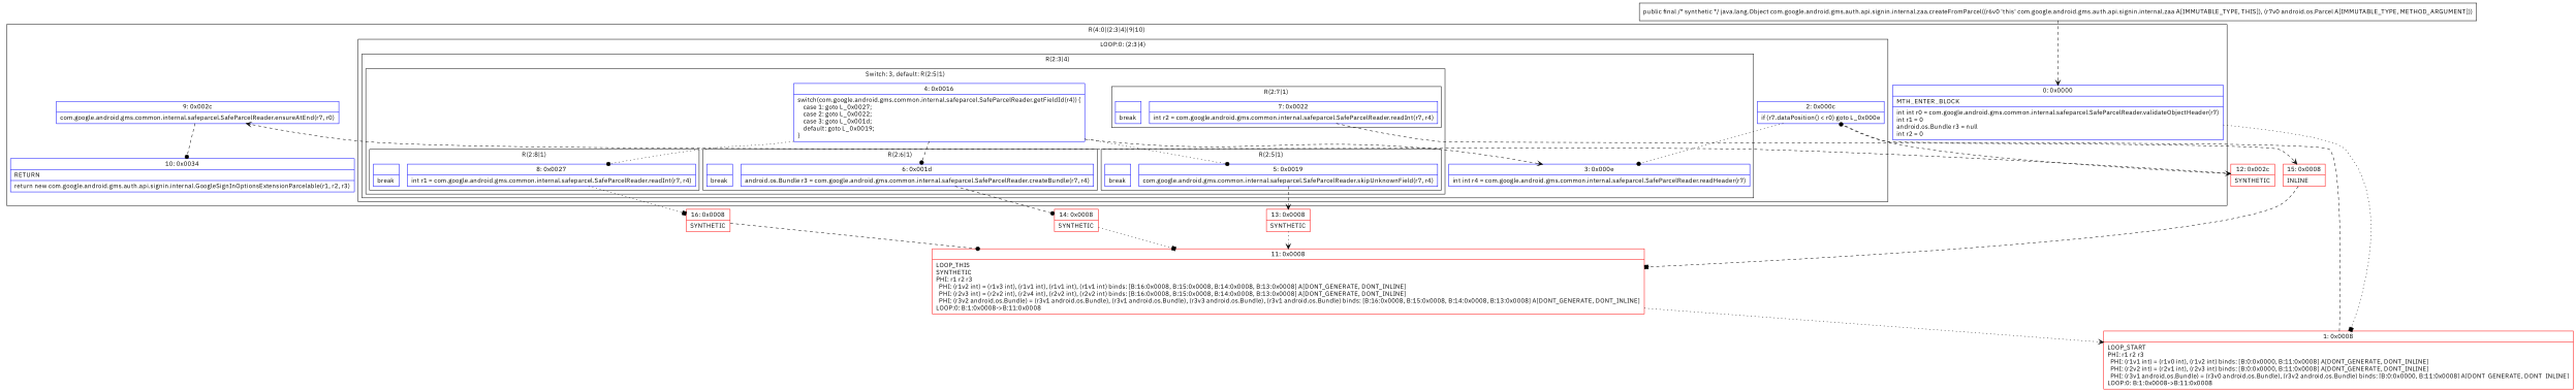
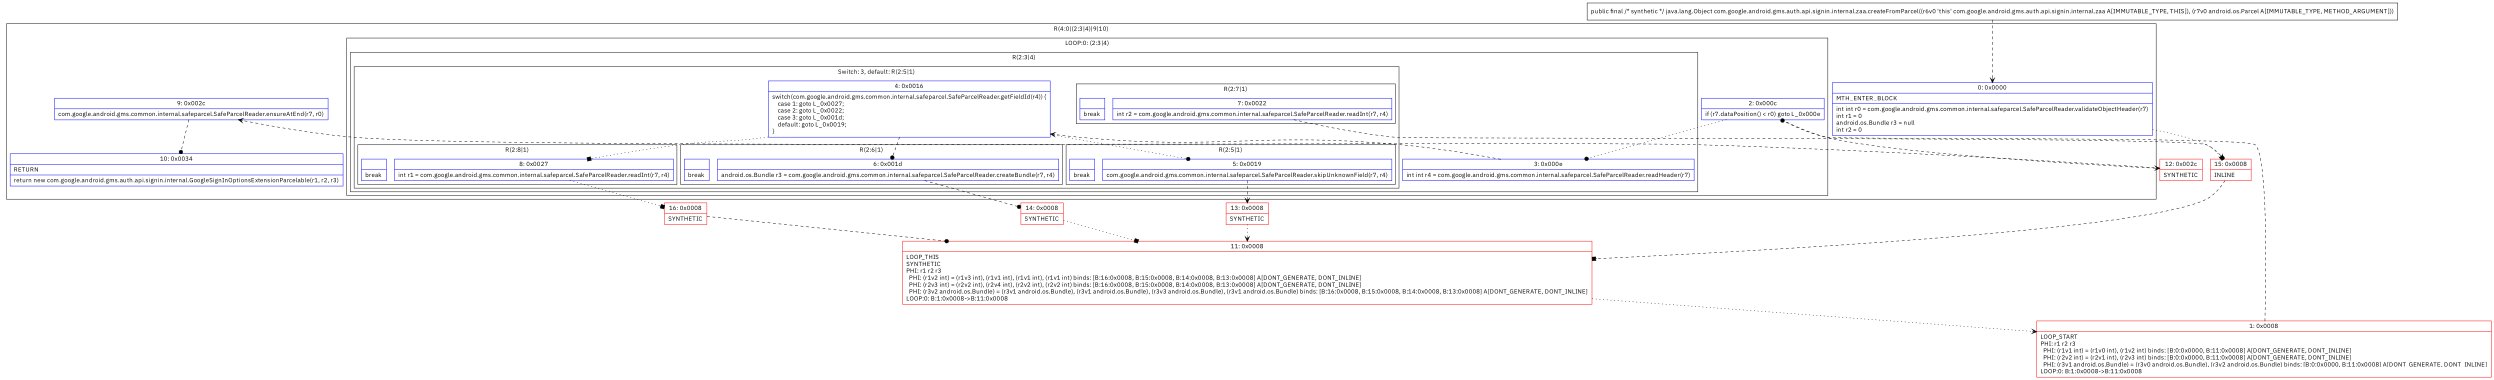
  digraph {
    fontname="IBM Plex Sans"
    node [color=blue fontname="IBM Plex Sans" shape=record]
    edge [arrowhead=vee fontname="IBM Plex Sans" style=dashed]
    n1 [label="{8\:\ 0x0027|int r1 = com.google.android.gms.common.internal.safeparcel.SafeParcelReader.readInt(r7, r4)\l}"]
    n2 [label="{|break\l}"]
    n3 [label="{7\:\ 0x0022|int r2 = com.google.android.gms.common.internal.safeparcel.SafeParcelReader.readInt(r7, r4)\l}"]
    n4 [label="{|break\l}"]
    n5 [label="{6\:\ 0x001d|android.os.Bundle r3 = com.google.android.gms.common.internal.safeparcel.SafeParcelReader.createBundle(r7, r4)\l}"]
    n6 [label="{|break\l}"]
    n7 [label="{5\:\ 0x0019|com.google.android.gms.common.internal.safeparcel.SafeParcelReader.skipUnknownField(r7, r4)\l}"]
    n8 [label="{|break\l}"]
    n9 [label="{4\:\ 0x0016|switch(com.google.android.gms.common.internal.safeparcel.SafeParcelReader.getFieldId(r4)) \{\l    case 1: goto L_0x0027;\l    case 2: goto L_0x0022;\l    case 3: goto L_0x001d;\l    default: goto L_0x0019;\l\}\l}"]
    n10 [label="{3\:\ 0x000e|int int r4 = com.google.android.gms.common.internal.safeparcel.SafeParcelReader.readHeader(r7)\l}"]
    n11 [label="{2\:\ 0x000c|if (r7.dataPosition() \< r0) goto L_0x000e\l}"]
    n12 [label="{0\:\ 0x0000|MTH_ENTER_BLOCK\l|int int r0 = com.google.android.gms.common.internal.safeparcel.SafeParcelReader.validateObjectHeader(r7)\lint r1 = 0\landroid.os.Bundle r3 = null\lint r2 = 0\l}"]
    n13 [label="{9\:\ 0x002c|com.google.android.gms.common.internal.safeparcel.SafeParcelReader.ensureAtEnd(r7, r0)\l}"]
    n14 [label="{10\:\ 0x0034|RETURN\l|return new com.google.android.gms.auth.api.signin.internal.GoogleSignInOptionsExtensionParcelable(r1, r2, r3)\l}"]
    n15 [color=red label="{16\:\ 0x0008|SYNTHETIC\l}"]
    n16 [color=red label="{15\:\ 0x0008|INLINE\l}"]
    n17 [color=red label="{14\:\ 0x0008|SYNTHETIC\l}"]
    n18 [color=red label="{13\:\ 0x0008|SYNTHETIC\l}"]
    n19 [color=red label="{12\:\ 0x002c|SYNTHETIC\l}"]
    n20 [color=red label="{1\:\ 0x0008|LOOP_START\lPHI: r1 r2 r3 \l  PHI: (r1v1 int) = (r1v0 int), (r1v2 int) binds: [B:0:0x0000, B:11:0x0008] A[DONT_GENERATE, DONT_INLINE]\l  PHI: (r2v2 int) = (r2v1 int), (r2v3 int) binds: [B:0:0x0000, B:11:0x0008] A[DONT_GENERATE, DONT_INLINE]\l  PHI: (r3v1 android.os.Bundle) = (r3v0 android.os.Bundle), (r3v2 android.os.Bundle) binds: [B:0:0x0000, B:11:0x0008] A[DONT_GENERATE, DONT_INLINE]\lLOOP:0: B:1:0x0008\-\>B:11:0x0008\l}"]
    n21 [color=red label="{11\:\ 0x0008|LOOP_THIS\lSYNTHETIC\lPHI: r1 r2 r3 \l  PHI: (r1v2 int) = (r1v3 int), (r1v1 int), (r1v1 int), (r1v1 int) binds: [B:16:0x0008, B:15:0x0008, B:14:0x0008, B:13:0x0008] A[DONT_GENERATE, DONT_INLINE]\l  PHI: (r2v3 int) = (r2v2 int), (r2v4 int), (r2v2 int), (r2v2 int) binds: [B:16:0x0008, B:15:0x0008, B:14:0x0008, B:13:0x0008] A[DONT_GENERATE, DONT_INLINE]\l  PHI: (r3v2 android.os.Bundle) = (r3v1 android.os.Bundle), (r3v1 android.os.Bundle), (r3v3 android.os.Bundle), (r3v1 android.os.Bundle) binds: [B:16:0x0008, B:15:0x0008, B:14:0x0008, B:13:0x0008] A[DONT_GENERATE, DONT_INLINE]\lLOOP:0: B:1:0x0008\-\>B:11:0x0008\l}"]
    n22 [label="{public final \/* synthetic *\/ java.lang.Object com.google.android.gms.auth.api.signin.internal.zaa.createFromParcel((r6v0 'this' com.google.android.gms.auth.api.signin.internal.zaa A[IMMUTABLE_TYPE, THIS]), (r7v0 android.os.Parcel A[IMMUTABLE_TYPE, METHOD_ARGUMENT])) }" color=""]
    subgraph cluster_1 {
      label="R(4:0|(2:3|4)|9|10)"
      n12
      n13
      n14
      subgraph cluster_2 {
        label="LOOP:0: (2:3|4)"
        n11
        subgraph cluster_3 {
          label="R(2:3|4)"
          n10
          subgraph cluster_4 {
            label="Switch: 3, default: R(2:5|1)"
            n9
            subgraph cluster_5 {
              label="R(2:8|1)"
              n1
              n2
            }
            subgraph cluster_6 {
              label="R(2:7|1)"
              n3
              n4
            }
            subgraph cluster_7 {
              label="R(2:6|1)"
              n5
              n6
            }
            subgraph cluster_8 {
              label="R(2:5|1)"
              n7
              n8
            }
          }
        }
      }
    }
    n1 -> n15 [arrowhead=box style=dotted]
    n3 -> n16
    n5 -> n17 [arrowhead=dot]
    n7 -> n18
-   n9 -> n1 [arrowhead=dot style=dotted]
+   n9 -> n1 [arrowhead=box style=dotted]
    n9 -> n5 [arrowhead=dot]
    n9 -> n7 [arrowhead=dot style=dotted]
-   n9 -> n10
+   n10 -> n9
    n11 -> n10 [arrowhead=dot style=dotted]
    n11 -> n19
-   n12 -> n20 [arrowhead=box style=dotted]
+   n12 -> n16 [arrowhead=box style=dotted]
    n13 -> n14 [arrowhead=dot]
    n15 -> n21 [arrowhead=dot]
    n16 -> n21 [arrowhead=box]
    n17 -> n21 [arrowhead=box style=dotted]
    n18 -> n21 [style=dotted]
    n19 -> n13
    n20 -> n11 [arrowhead=dot]
    n21 -> n20 [style=dotted]
    n22 -> n12
  }
